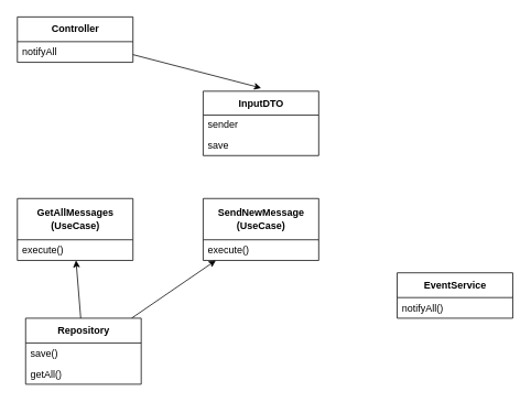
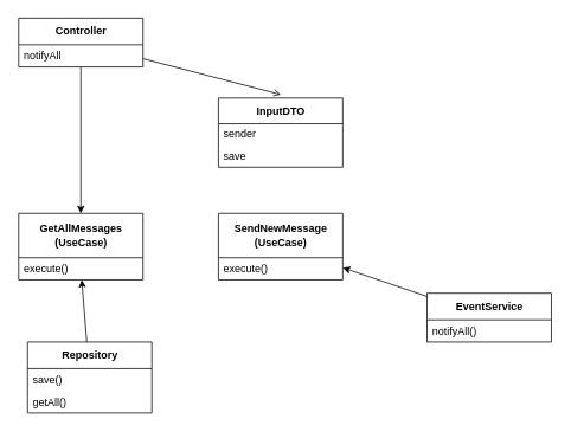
  <mxCell id="0" />
  <mxCell id="1" parent="0" />
  <mxCell id="2" value="SendNewMessage&lt;br&gt;(UseCase)" style="swimlane;fontStyle=1;align=center;verticalAlign=middle;childLayout=stackLayout;horizontal=1;startSize=50;horizontalStack=0;resizeParent=1;resizeParentMax=0;resizeLast=0;collapsible=0;marginBottom=0;html=1;" parent="1" vertex="1"><mxGeometry x="245" y="240" width="140" height="75" as="geometry" /></mxCell>
  <mxCell id="3" value="execute()" style="text;html=1;strokeColor=none;fillColor=none;align=left;verticalAlign=middle;spacingLeft=4;spacingRight=4;overflow=hidden;rotatable=0;points=[[0,0.5],[1,0.5]];portConstraint=eastwest;" parent="2" vertex="1"><mxGeometry y="50" width="140" height="25" as="geometry" /></mxCell>
  <mxCell id="4" value="InputDTO" style="swimlane;fontStyle=1;align=center;verticalAlign=middle;childLayout=stackLayout;horizontal=1;startSize=29;horizontalStack=0;resizeParent=1;resizeParentMax=0;resizeLast=0;collapsible=0;marginBottom=0;html=1;" parent="1" vertex="1"><mxGeometry x="245" y="110" width="140" height="78" as="geometry" /></mxCell>
  <mxCell id="5" value="sender" style="text;html=1;strokeColor=none;fillColor=none;align=left;verticalAlign=middle;spacingLeft=4;spacingRight=4;overflow=hidden;rotatable=0;points=[[0,0.5],[1,0.5]];portConstraint=eastwest;" parent="4" vertex="1"><mxGeometry y="29" width="140" height="24" as="geometry" /></mxCell>
  <mxCell id="6" value="save" style="text;html=1;strokeColor=none;fillColor=none;align=left;verticalAlign=middle;spacingLeft=4;spacingRight=4;overflow=hidden;rotatable=0;points=[[0,0.5],[1,0.5]];portConstraint=eastwest;" parent="4" vertex="1"><mxGeometry y="53" width="140" height="25" as="geometry" /></mxCell>
+ <mxCell id="7" style="edgeStyle=none;html=1;" parent="1" source="8" target="2" edge="1"><mxGeometry relative="1" as="geometry" /></mxCell>
  <mxCell id="8" value="EventService" style="swimlane;fontStyle=1;align=center;verticalAlign=middle;childLayout=stackLayout;horizontal=1;startSize=30;horizontalStack=0;resizeParent=1;resizeParentMax=0;resizeLast=0;collapsible=0;marginBottom=0;html=1;" parent="1" vertex="1"><mxGeometry x="480" y="330" width="140" height="55" as="geometry" /></mxCell>
  <mxCell id="9" value="notifyAll()" style="text;html=1;strokeColor=none;fillColor=none;align=left;verticalAlign=middle;spacingLeft=4;spacingRight=4;overflow=hidden;rotatable=0;points=[[0,0.5],[1,0.5]];portConstraint=eastwest;" parent="8" vertex="1"><mxGeometry y="30" width="140" height="25" as="geometry" /></mxCell>
- <mxCell id="10" style="edgeStyle=none;html=1;entryX=0.502;entryY=-0.05;entryDx=0;entryDy=0;entryPerimeter=0;" parent="1" source="12" target="4" edge="1"><mxGeometry relative="1" as="geometry"><mxPoint x="315" y="110" as="targetPoint" /></mxGeometry></mxCell>
+ <mxCell id="10" style="edgeStyle=none;html=1;entryX=0.502;entryY=-0.05;entryDx=0;entryDy=0;entryPerimeter=0;endArrow=open;" parent="1" source="12" target="4" edge="1"><mxGeometry relative="1" as="geometry"><mxPoint x="315" y="110" as="targetPoint" /></mxGeometry></mxCell>
+ <mxCell id="11" style="edgeStyle=none;html=1;entryX=0.5;entryY=0;entryDx=0;entryDy=0;" parent="1" source="12" target="19" edge="1"><mxGeometry relative="1" as="geometry" /></mxCell>
  <mxCell id="12" value="Controller" style="swimlane;fontStyle=1;align=center;verticalAlign=middle;childLayout=stackLayout;horizontal=1;startSize=30;horizontalStack=0;resizeParent=1;resizeParentMax=0;resizeLast=0;collapsible=0;marginBottom=0;html=1;" parent="1" vertex="1"><mxGeometry x="20" y="20" width="140" height="55" as="geometry" /></mxCell>
  <mxCell id="13" value="notifyAll" style="text;html=1;strokeColor=none;fillColor=none;align=left;verticalAlign=middle;spacingLeft=4;spacingRight=4;overflow=hidden;rotatable=0;points=[[0,0.5],[1,0.5]];portConstraint=eastwest;" parent="12" vertex="1"><mxGeometry y="30" width="140" height="25" as="geometry" /></mxCell>
- <mxCell id="14" style="edgeStyle=none;html=1;" parent="1" source="16" target="2" edge="1"><mxGeometry relative="1" as="geometry" /></mxCell>
  <mxCell id="15" style="edgeStyle=none;html=1;" parent="1" source="16" target="20" edge="1"><mxGeometry relative="1" as="geometry" /></mxCell>
  <mxCell id="16" value="Repository" style="swimlane;fontStyle=1;align=center;verticalAlign=middle;childLayout=stackLayout;horizontal=1;startSize=30;horizontalStack=0;resizeParent=1;resizeParentMax=0;resizeLast=0;collapsible=0;marginBottom=0;html=1;" parent="1" vertex="1"><mxGeometry x="30" y="385" width="140" height="80" as="geometry" /></mxCell>
  <mxCell id="17" value="save()" style="text;html=1;strokeColor=none;fillColor=none;align=left;verticalAlign=middle;spacingLeft=4;spacingRight=4;overflow=hidden;rotatable=0;points=[[0,0.5],[1,0.5]];portConstraint=eastwest;" parent="16" vertex="1"><mxGeometry y="30" width="140" height="25" as="geometry" /></mxCell>
  <mxCell id="18" value="getAll()" style="text;html=1;strokeColor=none;fillColor=none;align=left;verticalAlign=middle;spacingLeft=4;spacingRight=4;overflow=hidden;rotatable=0;points=[[0,0.5],[1,0.5]];portConstraint=eastwest;" parent="16" vertex="1"><mxGeometry y="55" width="140" height="25" as="geometry" /></mxCell>
  <mxCell id="19" value="GetAllMessages&lt;br&gt;(UseCase)" style="swimlane;fontStyle=1;align=center;verticalAlign=middle;childLayout=stackLayout;horizontal=1;startSize=50;horizontalStack=0;resizeParent=1;resizeParentMax=0;resizeLast=0;collapsible=0;marginBottom=0;html=1;" parent="1" vertex="1"><mxGeometry x="20" y="240" width="140" height="75" as="geometry" /></mxCell>
  <mxCell id="20" value="execute()" style="text;html=1;strokeColor=none;fillColor=none;align=left;verticalAlign=middle;spacingLeft=4;spacingRight=4;overflow=hidden;rotatable=0;points=[[0,0.5],[1,0.5]];portConstraint=eastwest;" parent="19" vertex="1"><mxGeometry y="50" width="140" height="25" as="geometry" /></mxCell>
